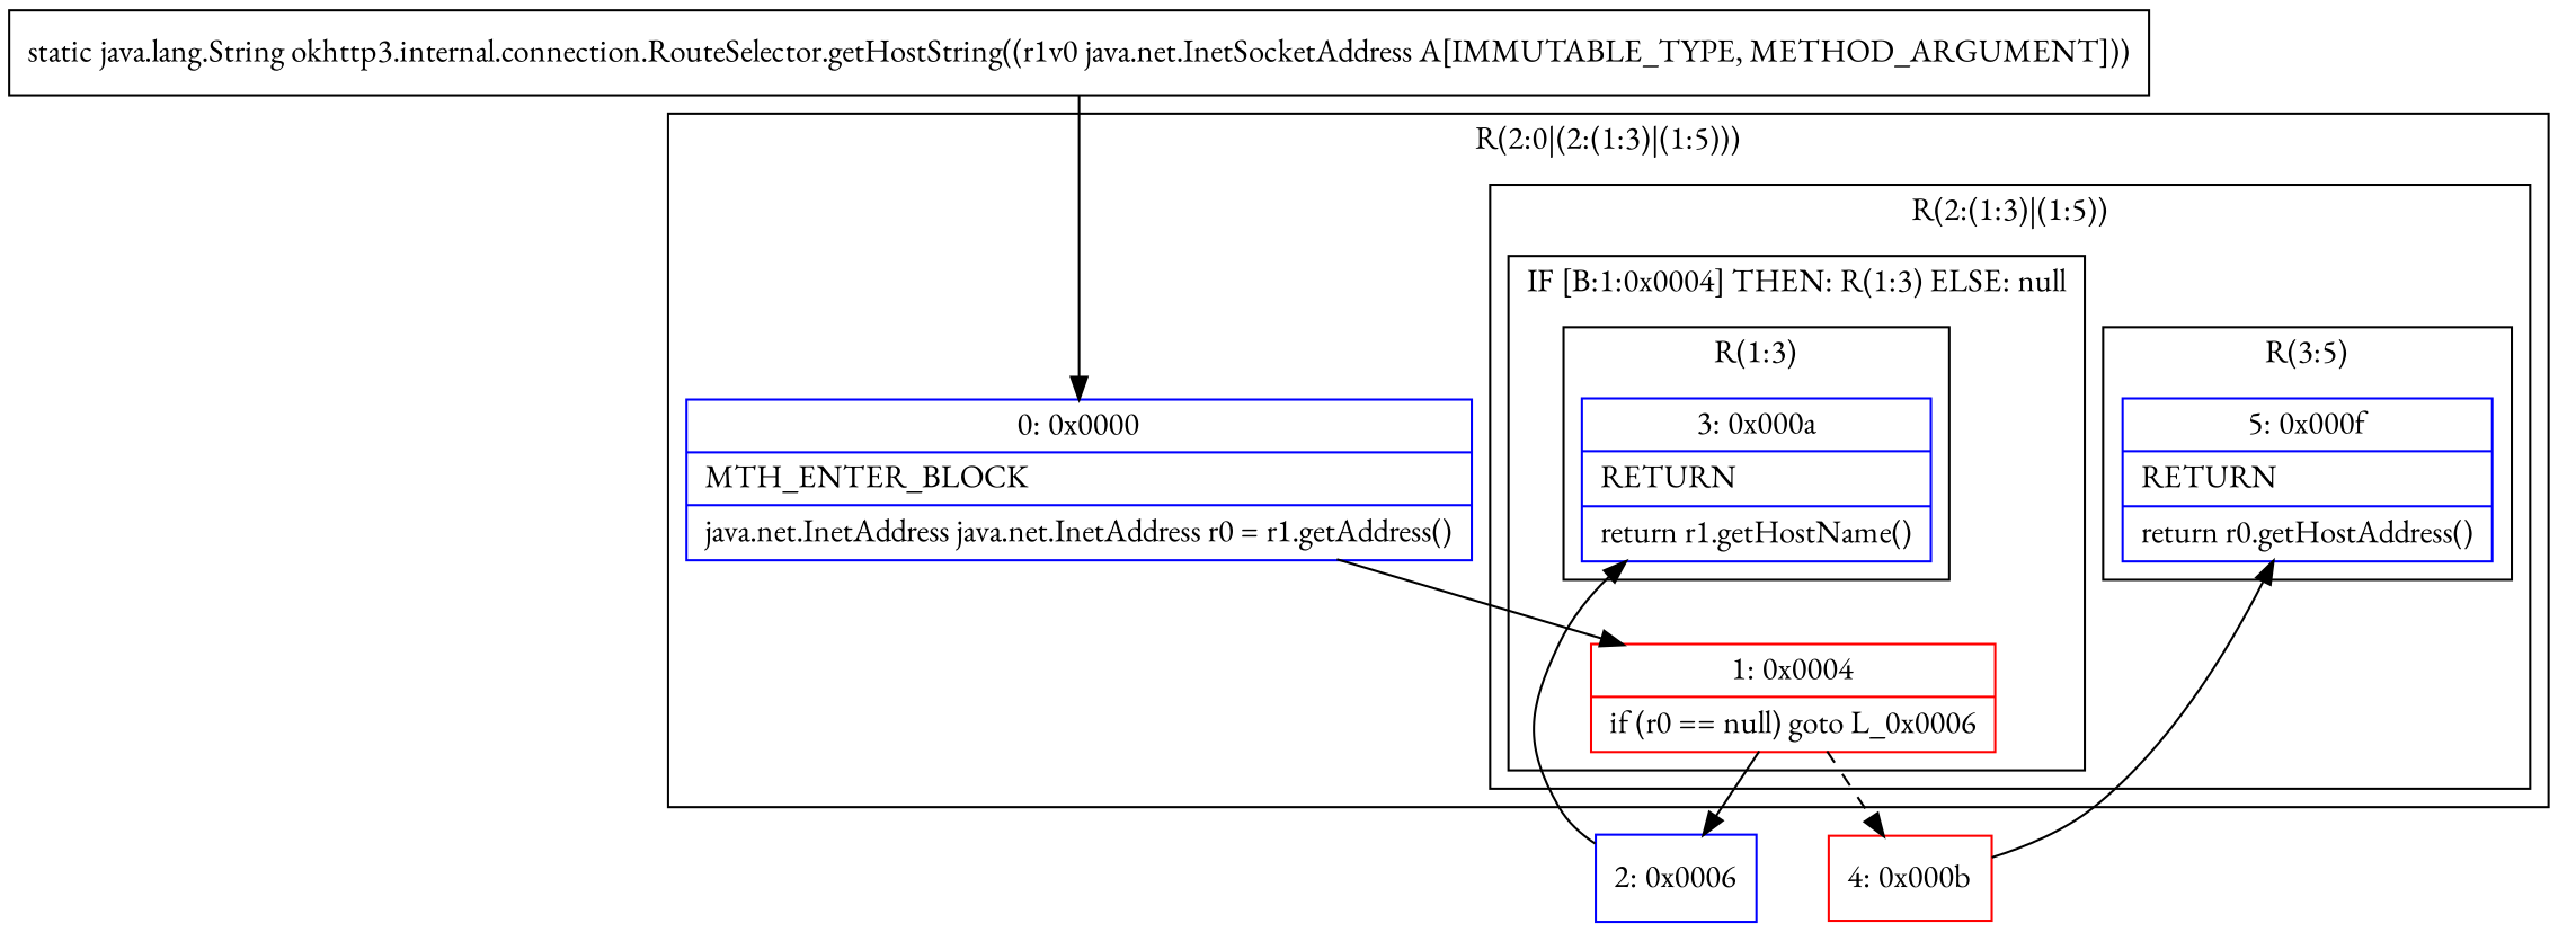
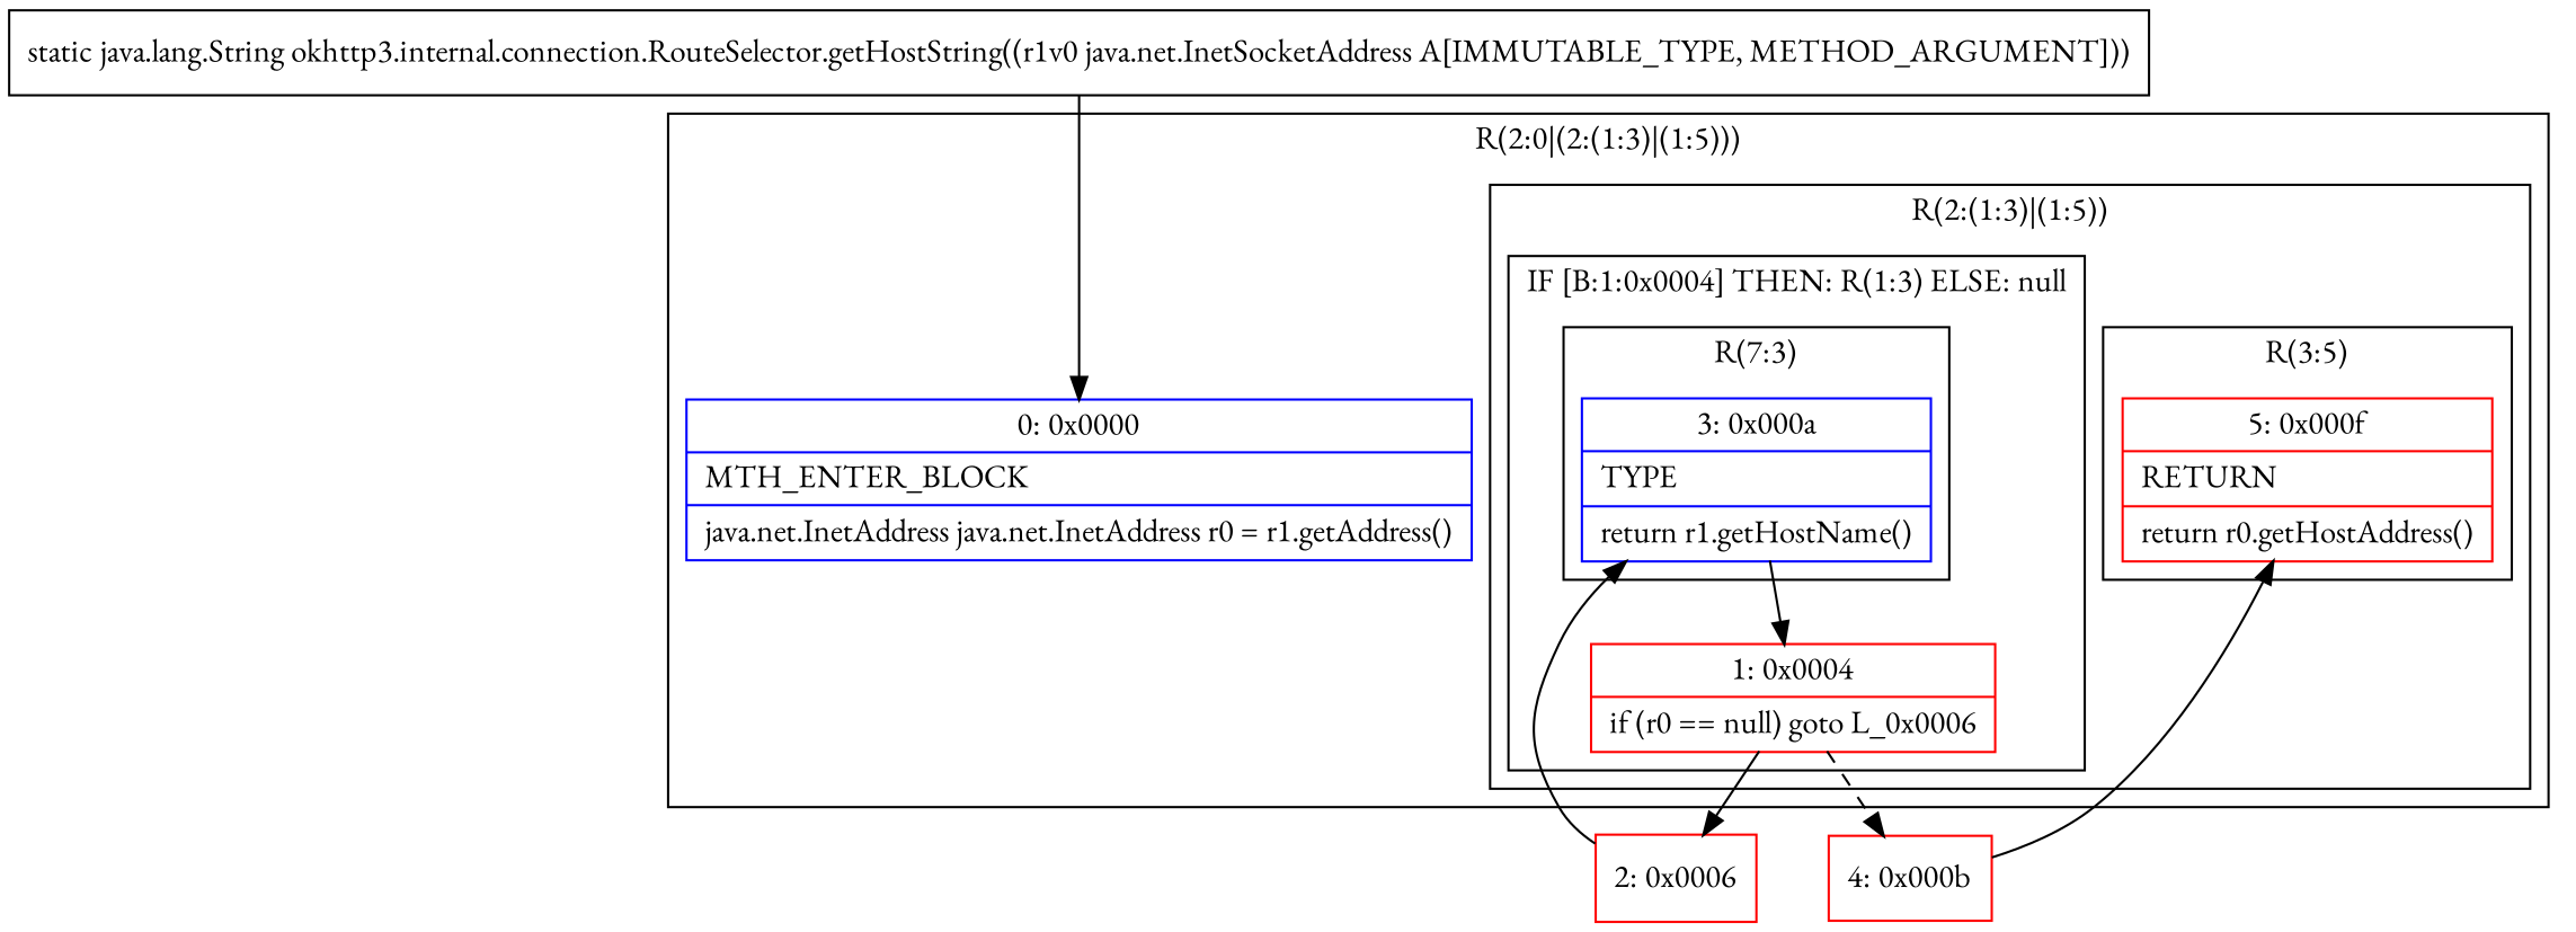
  digraph {
    fontname="EB Garamond"
    node [color=blue fontname="EB Garamond" shape=record]
    edge [fontname="EB Garamond"]
-   n1 [label="{3\:\ 0x000a|RETURN\l|return r1.getHostName()\l}"]
+   n1 [label="{3\:\ 0x000a|TYPE\l|return r1.getHostName()\l}"]
    n2 [color=red label="{1\:\ 0x0004|if (r0 == null) goto L_0x0006\l}"]
-   n3 [label="{5\:\ 0x000f|RETURN\l|return r0.getHostAddress()\l}"]
+   n3 [color=red label="{5\:\ 0x000f|RETURN\l|return r0.getHostAddress()\l}"]
    n4 [label="{0\:\ 0x0000|MTH_ENTER_BLOCK\l|java.net.InetAddress java.net.InetAddress r0 = r1.getAddress()\l}"]
-   n5 [label="{2\:\ 0x0006}"]
+   n5 [color=red label="{2\:\ 0x0006}"]
    n6 [color=red label="{4\:\ 0x000b}"]
    n7 [label="{static java.lang.String okhttp3.internal.connection.RouteSelector.getHostString((r1v0 java.net.InetSocketAddress A[IMMUTABLE_TYPE, METHOD_ARGUMENT])) }" color=""]
    subgraph cluster_1 {
      label="R(2:0|(2:(1:3)|(1:5)))"
      n4
      subgraph cluster_2 {
        label="R(2:(1:3)|(1:5))"
        subgraph cluster_3 {
          label="IF [B:1:0x0004] THEN: R(1:3) ELSE: null"
          n2
          subgraph cluster_4 {
-           label="R(1:3)"
+           label="R(7:3)"
            n1
          }
        }
        subgraph cluster_5 {
          label="R(3:5)"
          n3
        }
      }
    }
    n2 -> n5
    n2 -> n6 [style=dashed]
-   n4 -> n2
+   n1 -> n2
    n5 -> n1
    n6 -> n3
    n7 -> n4
  }
